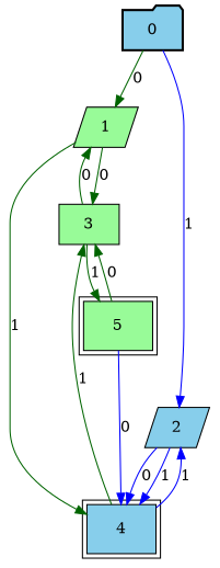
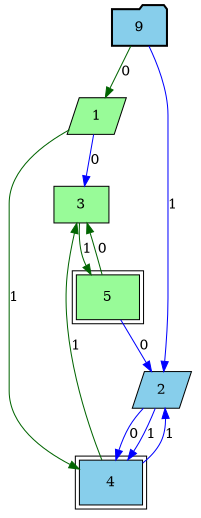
  digraph {
    node [fillcolor=skyblue shape=box style=filled]
    edge [color=darkgreen]
-   0 [shape=folder style="bold,filled"]
+   0 [shape=folder style="bold,filled" label=9]
    1 [fillcolor=palegreen shape=parallelogram]
    2 [shape=parallelogram]
    3 [fillcolor=palegreen]
    4 [peripheries=2]
    5 [fillcolor=palegreen peripheries=2]
    0 -> 1 [label=0]
    0 -> 2 [color=blue label=1]
-   1 -> 3 [label=0]
+   1 -> 3 [color=blue label=0]
    1 -> 4 [label=1]
    2 -> 4 [color=blue label=0]
    2 -> 4 [color=blue label=1]
-   3 -> 1 [label=0]
    3 -> 5 [label=1]
    4 -> 2 [color=blue label=1]
    4 -> 3 [label=1]
    5 -> 3 [label=0]
-   5 -> 4 [color=blue label=0]
+   5 -> 2 [color=blue label=0]
  }
